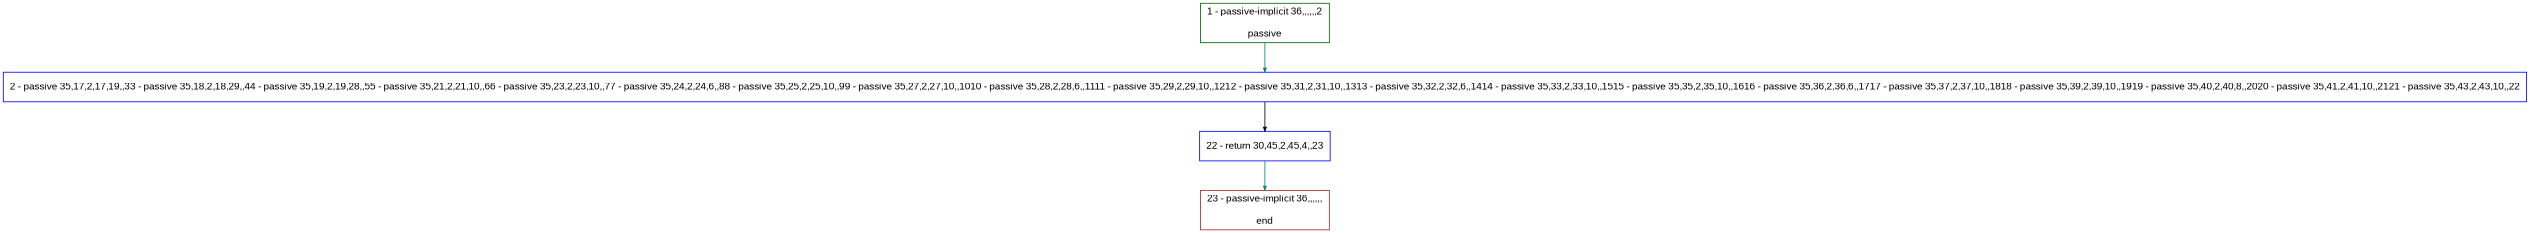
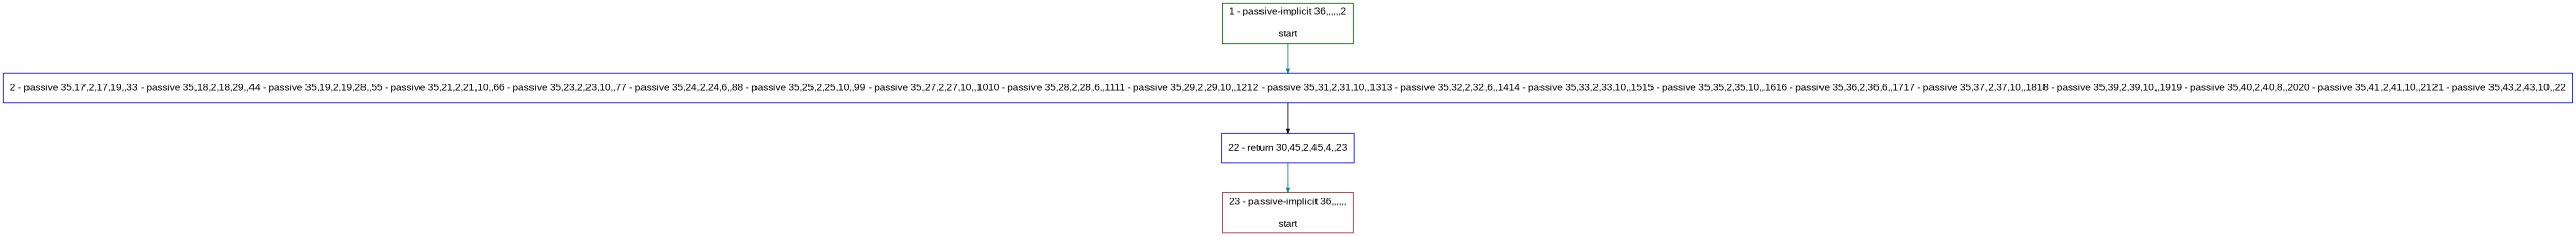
  digraph {
    bgcolor=white
    compound=true
    fillcolor="#FFFFCC"
    fontname=Arial
    fontsize=12
    pack=true
    packmode=clust
    style="rounded,filled"
    node [color="#0000ff" compound=true fillcolor="#ffffff" fixedsize=false fontname=Arial fontsize=12 node_initialized=no shape=box style=filled]
    edge [arrowhead=normal arrowsize=0.5 arrowtail=none color=teal compound=true dir=forward fontcolor=black fontname=Arial fontsize=12]
    n1 [label="2 - passive 35,17,2,17,19,,33 - passive 35,18,2,18,29,,44 - passive 35,19,2,19,28,,55 - passive 35,21,2,21,10,,66 - passive 35,23,2,23,10,,77 - passive 35,24,2,24,6,,88 - passive 35,25,2,25,10,,99 - passive 35,27,2,27,10,,1010 - passive 35,28,2,28,6,,1111 - passive 35,29,2,29,10,,1212 - passive 35,31,2,31,10,,1313 - passive 35,32,2,32,6,,1414 - passive 35,33,2,33,10,,1515 - passive 35,35,2,35,10,,1616 - passive 35,36,2,36,6,,1717 - passive 35,37,2,37,10,,1818 - passive 35,39,2,39,10,,1919 - passive 35,40,2,40,8,,2020 - passive 35,41,2,41,10,,2121 - passive 35,43,2,43,10,,22"]
    n2 [label="22 - return 30,45,2,45,4,,23"]
-   n3 [color="#a52a2a" label="23 - passive-implicit 36,,,,,,\n\nend"]
-   n4 [color="#006400" label="1 - passive-implicit 36,,,,,,2\n\npassive"]
+   n3 [color="#a52a2a" label="23 - passive-implicit 36,,,,,,\n\nstart"]
+   n4 [color="#006400" label="1 - passive-implicit 36,,,,,,2\n\nstart"]
    n1 -> n2 [color=black]
    n2 -> n3
    n4 -> n1
  }
